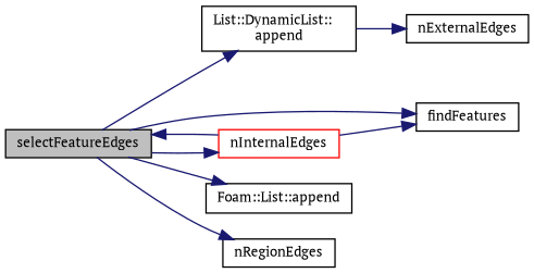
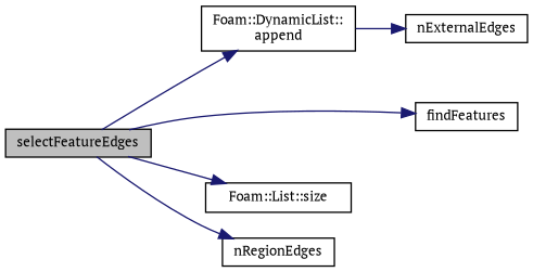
  digraph {
    fontname="PT Serif"
    rankdir=LR
    node [color=black fontname="PT Serif" fontsize=10 shape=record]
    edge [color=midnightblue fontname="PT Serif" fontsize=10 labelfontname=Helvetica labelfontsize=10 style=solid]
    n1 [fillcolor=grey75 fontcolor=black height=0.2 label=selectFeatureEdges style=filled width=0.4]
-   n2 [height=0.2 label="List::DynamicList::\lappend" width=0.4]
+   n2 [height=0.2 label="Foam::DynamicList::\lappend" width=0.4]
    n3 [height=0.2 label=findFeatures width=0.4]
-   n4 [color=red height=0.2 label=nInternalEdges width=0.4]
-   n5 [height=0.2 label="Foam::List::append" width=0.4]
+   n5 [height=0.2 label="Foam::List::size" width=0.4]
    n6 [height=0.2 label=nRegionEdges width=0.4]
    n7 [height=0.2 label=nExternalEdges width=0.4]
    n1 -> n2
    n1 -> n3
-   n1 -> n4
    n1 -> n5
    n1 -> n6
    n2 -> n7
-   n4 -> n1
-   n4 -> n3
  }
